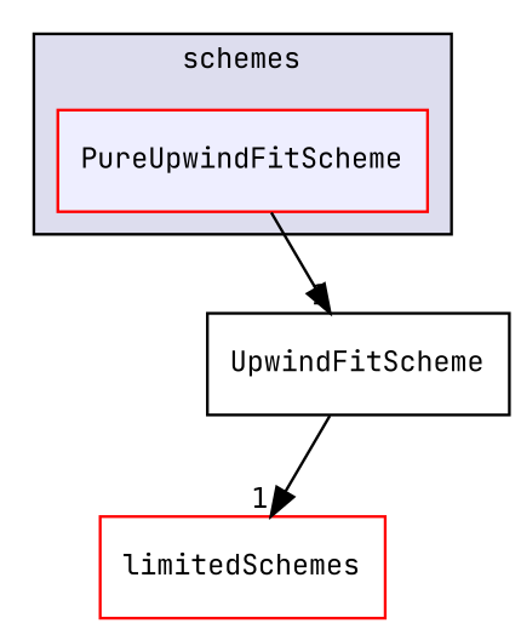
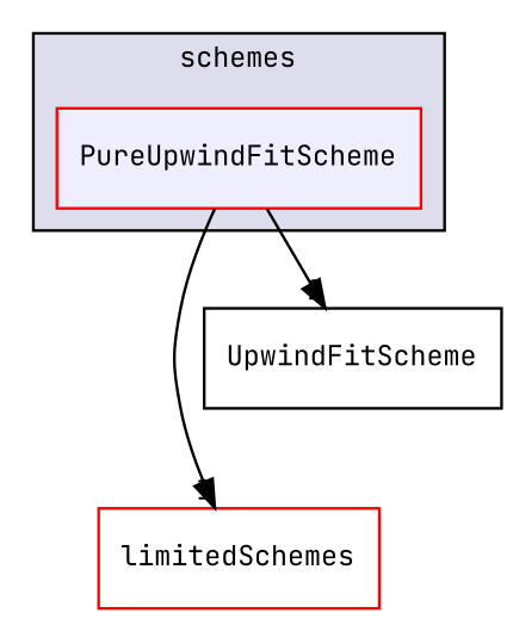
  digraph {
    compound=true
    fontname="JetBrains Mono"
    node [color=red fontname="JetBrains Mono" fontsize=10 shape=box]
    edge [fontname="JetBrains Mono" headlabel=1 labeldistance=1.5 labelfontname=Helvetica labelfontsize=10]
    n1 [fillcolor="#eeeeff" label=PureUpwindFitScheme pencolor=black style=filled]
    n2 [label=limitedSchemes]
    n3 [label=UpwindFitScheme color=""]
    subgraph cluster_1 {
      bgcolor="#ddddee"
      fontsize=10
      label=schemes
      pencolor=black
      n1
    }
-   n3 -> n2
+   n1 -> n2
    n1 -> n3
  }
